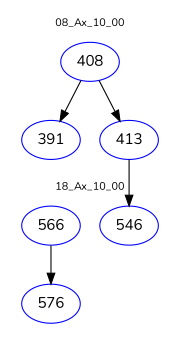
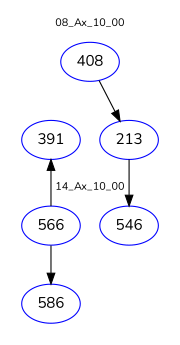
  digraph {
    fontname=Nunito
    node [color=blue fontname=Nunito]
    edge [color=black fontname=Nunito]
    n1 [label=408]
    n2 [label=391]
-   n3 [label=413]
+   n3 [label=213]
    n4 [label=566]
    n5 [label=546]
-   n6 [label=576]
+   n6 [label=586]
    subgraph cluster_1 {
      color=white
      fontsize=10
      label="08_Ax_10_00"
      n1
      n2
      n3
    }
    subgraph cluster_2 {
      color=white
      fontsize=10
-     label="18_Ax_10_00"
+     label="14_Ax_10_00"
      n4
      n5
      n6
    }
-   n1 -> n2
+   n4 -> n2
    n1 -> n3
    n3 -> n5
    n4 -> n6
  }
